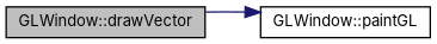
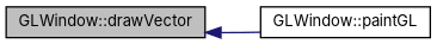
  digraph {
    rankdir=LR
    fontname=Inter
    node [color=black fontname=Inter fontsize=10 shape=record style=filled]
    n1 [fillcolor=grey75 fontcolor=black height=0.2 label="GLWindow::drawVector" width=0.4]
    n2 [fillcolor=white height=0.2 label="GLWindow::paintGL" width=0.4]
-   n2 -> n1 [color=midnightblue dir=back fontname=Inter fontsize=10 labelfontname=FreeSans labelfontsize=10 style=solid]
+   n1 -> n2 [color=midnightblue dir=back fontname=Inter fontsize=10 labelfontname=FreeSans labelfontsize=10 style=solid]
  }
